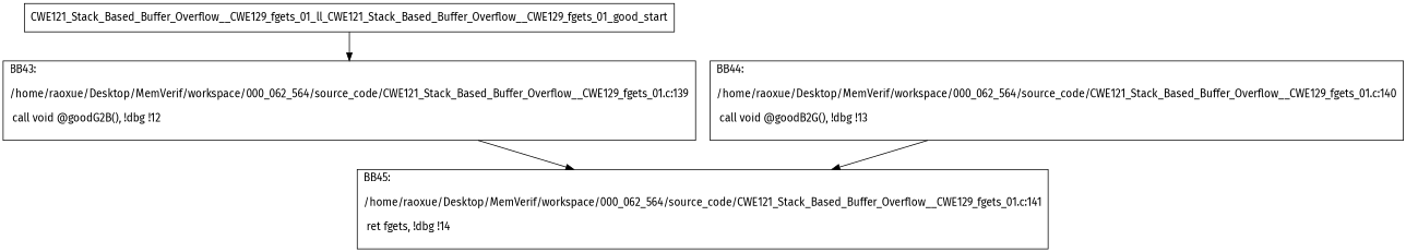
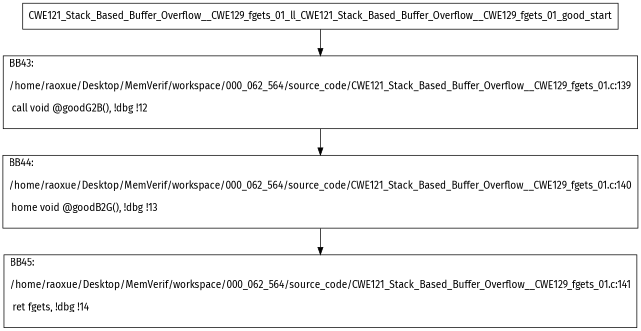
  digraph {
    fontname="Fira Sans"
    node [fontname="Fira Sans" shape=record]
    edge [fontname="Fira Sans"]
    n1 [label="{CWE121_Stack_Based_Buffer_Overflow__CWE129_fgets_01_ll_CWE121_Stack_Based_Buffer_Overflow__CWE129_fgets_01_good_start}"]
    n2 [label="{BB43:\l\l/home/raoxue/Desktop/MemVerif/workspace/000_062_564/source_code/CWE121_Stack_Based_Buffer_Overflow__CWE129_fgets_01.c:139\l\n  call void @goodG2B(), !dbg !12\l\n}"]
-   n3 [label="{BB44:\l\l/home/raoxue/Desktop/MemVerif/workspace/000_062_564/source_code/CWE121_Stack_Based_Buffer_Overflow__CWE129_fgets_01.c:140\l\n  call void @goodB2G(), !dbg !13\l\n}"]
+   n3 [label="{BB44:\l\l/home/raoxue/Desktop/MemVerif/workspace/000_062_564/source_code/CWE121_Stack_Based_Buffer_Overflow__CWE129_fgets_01.c:140\l\n  home void @goodB2G(), !dbg !13\l\n}"]
    n4 [label="{BB45:\l\l/home/raoxue/Desktop/MemVerif/workspace/000_062_564/source_code/CWE121_Stack_Based_Buffer_Overflow__CWE129_fgets_01.c:141\l\n  ret fgets, !dbg !14\l\n}"]
    n1 -> n2
-   n2 -> n4
+   n2 -> n3
    n3 -> n4
  }
